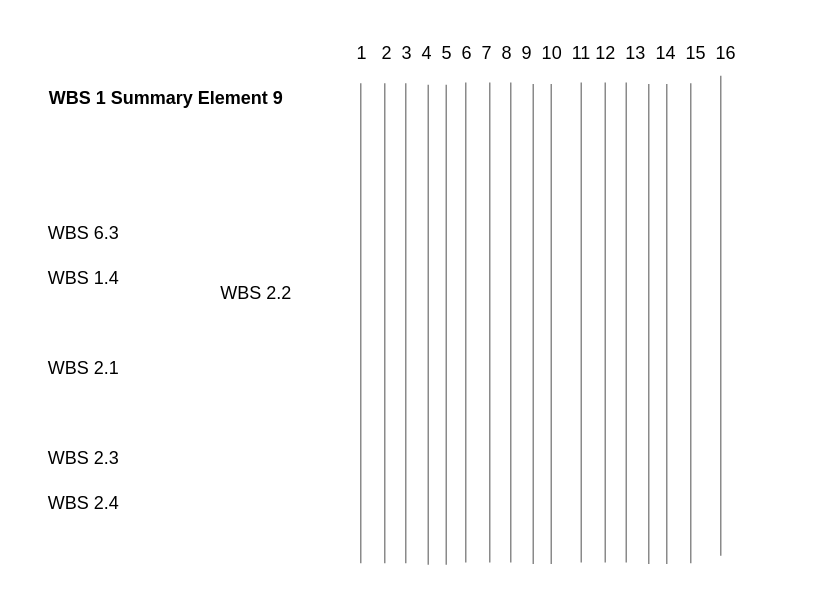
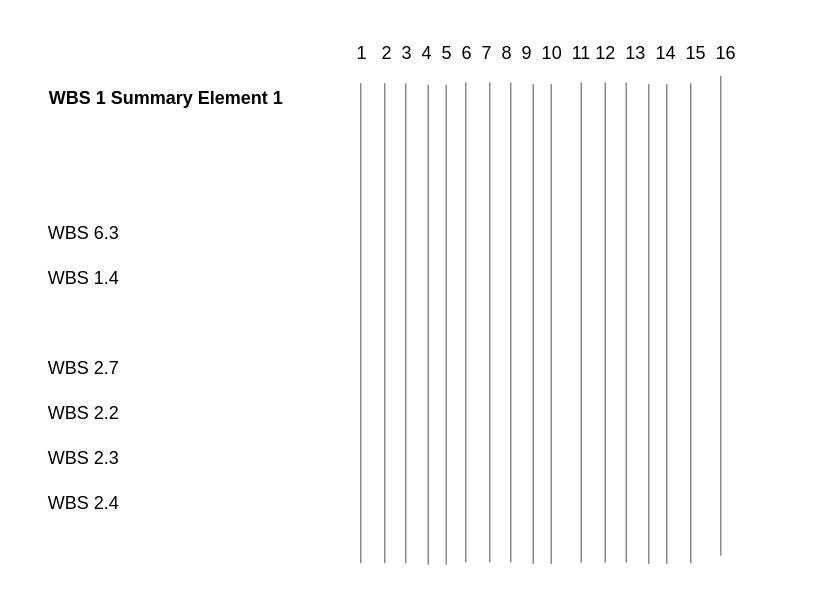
  <mxCell id="0" />
  <mxCell id="1" parent="0" />
- <mxCell id="2" value="&lt;b&gt;WBS 1 Summary Element 9&lt;/b&gt;" style="text;html=1;align=center;verticalAlign=middle;resizable=0;points=[];autosize=1;strokeColor=none;fillColor=none;" vertex="1" parent="1"><mxGeometry y="50" width="180" height="30" as="geometry" x="20" /></mxCell>
+ <mxCell id="2" value="&lt;b&gt;WBS 1 Summary Element 1&lt;/b&gt;" style="text;html=1;align=center;verticalAlign=middle;resizable=0;points=[];autosize=1;strokeColor=none;fillColor=none;" vertex="1" parent="1"><mxGeometry y="50" width="180" height="30" as="geometry" x="20" /></mxCell>
  <mxCell id="3" value="WBS 6.3" style="text;html=1;align=center;verticalAlign=middle;resizable=0;points=[];autosize=1;strokeColor=none;fillColor=none;" vertex="1" parent="1"><mxGeometry y="140" width="70" height="30" as="geometry" x="20" /></mxCell>
  <mxCell id="4" value="WBS 1.4" style="text;html=1;align=center;verticalAlign=middle;resizable=0;points=[];autosize=1;strokeColor=none;fillColor=none;" vertex="1" parent="1"><mxGeometry y="170" width="70" height="30" as="geometry" x="20" /></mxCell>
- <mxCell id="5" value="WBS 2.1" style="text;html=1;align=center;verticalAlign=middle;resizable=0;points=[];autosize=1;strokeColor=none;fillColor=none;" vertex="1" parent="1"><mxGeometry y="230" width="70" height="30" as="geometry" x="20" /></mxCell>
- <mxCell id="6" value="WBS 2.2" style="text;html=1;align=center;verticalAlign=middle;resizable=0;points=[];autosize=1;strokeColor=none;fillColor=none;" vertex="1" parent="1"><mxGeometry x="135" y="180" width="70" height="30" as="geometry" /></mxCell>
+ <mxCell id="5" value="WBS 2.7" style="text;html=1;align=center;verticalAlign=middle;resizable=0;points=[];autosize=1;strokeColor=none;fillColor=none;" vertex="1" parent="1"><mxGeometry y="230" width="70" height="30" as="geometry" x="20" /></mxCell>
+ <mxCell id="6" value="WBS 2.2" style="text;html=1;align=center;verticalAlign=middle;resizable=0;points=[];autosize=1;strokeColor=none;fillColor=none;" vertex="1" parent="1"><mxGeometry y="260" width="70" height="30" as="geometry" x="20" /></mxCell>
  <mxCell id="7" value="WBS 2.3" style="text;html=1;align=center;verticalAlign=middle;resizable=0;points=[];autosize=1;strokeColor=none;fillColor=none;" vertex="1" parent="1"><mxGeometry y="290" width="70" height="30" as="geometry" x="20" /></mxCell>
  <mxCell id="8" value="WBS 2.4" style="text;html=1;align=center;verticalAlign=middle;resizable=0;points=[];autosize=1;strokeColor=none;fillColor=none;" vertex="1" parent="1"><mxGeometry y="320" width="70" height="30" as="geometry" x="20" /></mxCell>
  <mxCell id="9" value="1&amp;nbsp; &amp;nbsp;2&amp;nbsp; 3&amp;nbsp; 4&amp;nbsp; 5&amp;nbsp; 6&amp;nbsp; 7&amp;nbsp; 8&amp;nbsp; 9&amp;nbsp; 10&amp;nbsp; 11 12&amp;nbsp; 13&amp;nbsp; 14&amp;nbsp; 15&amp;nbsp; 16" style="text;html=1;strokeColor=none;fillColor=none;align=center;verticalAlign=middle;whiteSpace=wrap;rounded=0;" vertex="1" parent="1"><mxGeometry x="204" y="20" width="320" height="30" as="geometry" /></mxCell>
  <mxCell id="10" value="" style="endArrow=none;html=1;rounded=0;strokeColor=#8A8A8A;" edge="1" parent="1"><mxGeometry width="50" height="50" relative="1" as="geometry"><mxPoint x="240" y="375" as="sourcePoint" /><mxPoint x="240" y="55" as="targetPoint" /></mxGeometry></mxCell>
  <mxCell id="11" value="" style="endArrow=none;html=1;rounded=0;strokeColor=#8A8A8A;" edge="1" parent="1"><mxGeometry width="50" height="50" relative="1" as="geometry"><mxPoint x="256" y="375" as="sourcePoint" /><mxPoint x="256" y="55" as="targetPoint" /></mxGeometry></mxCell>
  <mxCell id="12" value="" style="endArrow=none;html=1;rounded=0;strokeColor=#8A8A8A;" edge="1" parent="1"><mxGeometry width="50" height="50" relative="1" as="geometry"><mxPoint x="270" y="375" as="sourcePoint" /><mxPoint x="270" y="55" as="targetPoint" /></mxGeometry></mxCell>
  <mxCell id="13" value="" style="endArrow=none;html=1;rounded=0;strokeColor=#8A8A8A;" edge="1" parent="1"><mxGeometry width="50" height="50" relative="1" as="geometry"><mxPoint x="285" y="376" as="sourcePoint" /><mxPoint x="285" y="56" as="targetPoint" /></mxGeometry></mxCell>
  <mxCell id="14" value="" style="endArrow=none;html=1;rounded=0;strokeColor=#8A8A8A;" edge="1" parent="1"><mxGeometry width="50" height="50" relative="1" as="geometry"><mxPoint x="297" y="376" as="sourcePoint" /><mxPoint x="297" y="56" as="targetPoint" /></mxGeometry></mxCell>
  <mxCell id="15" value="" style="endArrow=none;html=1;rounded=0;strokeColor=#8A8A8A;" edge="1" parent="1"><mxGeometry width="50" height="50" relative="1" as="geometry"><mxPoint x="310" y="374.5" as="sourcePoint" /><mxPoint x="310" y="54.5" as="targetPoint" /></mxGeometry></mxCell>
  <mxCell id="16" value="" style="endArrow=none;html=1;rounded=0;strokeColor=#8A8A8A;" edge="1" parent="1"><mxGeometry width="50" height="50" relative="1" as="geometry"><mxPoint x="326" y="374.5" as="sourcePoint" /><mxPoint x="326" y="54.5" as="targetPoint" /></mxGeometry></mxCell>
  <mxCell id="17" value="" style="endArrow=none;html=1;rounded=0;strokeColor=#8A8A8A;" edge="1" parent="1"><mxGeometry width="50" height="50" relative="1" as="geometry"><mxPoint x="340" y="374.5" as="sourcePoint" /><mxPoint x="340" y="54.5" as="targetPoint" /></mxGeometry></mxCell>
  <mxCell id="18" value="" style="endArrow=none;html=1;rounded=0;strokeColor=#8A8A8A;" edge="1" parent="1"><mxGeometry width="50" height="50" relative="1" as="geometry"><mxPoint x="355" y="375.5" as="sourcePoint" /><mxPoint x="355" y="55.5" as="targetPoint" /></mxGeometry></mxCell>
  <mxCell id="19" value="" style="endArrow=none;html=1;rounded=0;strokeColor=#8A8A8A;" edge="1" parent="1"><mxGeometry width="50" height="50" relative="1" as="geometry"><mxPoint x="367" y="375.5" as="sourcePoint" /><mxPoint x="367" y="55.5" as="targetPoint" /></mxGeometry></mxCell>
  <mxCell id="20" value="" style="endArrow=none;html=1;rounded=0;strokeColor=#8A8A8A;" edge="1" parent="1"><mxGeometry width="50" height="50" relative="1" as="geometry"><mxPoint x="387" y="374.5" as="sourcePoint" /><mxPoint x="387" y="54.5" as="targetPoint" /></mxGeometry></mxCell>
  <mxCell id="21" value="" style="endArrow=none;html=1;rounded=0;strokeColor=#8A8A8A;" edge="1" parent="1"><mxGeometry width="50" height="50" relative="1" as="geometry"><mxPoint x="403" y="374.5" as="sourcePoint" /><mxPoint x="403" y="54.5" as="targetPoint" /></mxGeometry></mxCell>
  <mxCell id="22" value="" style="endArrow=none;html=1;rounded=0;strokeColor=#8A8A8A;" edge="1" parent="1"><mxGeometry width="50" height="50" relative="1" as="geometry"><mxPoint x="417" y="374.5" as="sourcePoint" /><mxPoint x="417" y="54.5" as="targetPoint" /></mxGeometry></mxCell>
  <mxCell id="23" value="" style="endArrow=none;html=1;rounded=0;strokeColor=#8A8A8A;" edge="1" parent="1"><mxGeometry width="50" height="50" relative="1" as="geometry"><mxPoint x="432" y="375.5" as="sourcePoint" /><mxPoint x="432" y="55.5" as="targetPoint" /></mxGeometry></mxCell>
  <mxCell id="24" value="" style="endArrow=none;html=1;rounded=0;strokeColor=#8A8A8A;" edge="1" parent="1"><mxGeometry width="50" height="50" relative="1" as="geometry"><mxPoint x="444" y="375.5" as="sourcePoint" /><mxPoint x="444" y="55.5" as="targetPoint" /></mxGeometry></mxCell>
  <mxCell id="25" value="" style="endArrow=none;html=1;rounded=0;strokeColor=#8A8A8A;" edge="1" parent="1"><mxGeometry width="50" height="50" relative="1" as="geometry"><mxPoint x="460" y="375" as="sourcePoint" /><mxPoint x="460" y="55" as="targetPoint" /></mxGeometry></mxCell>
  <mxCell id="26" value="" style="endArrow=none;html=1;rounded=0;strokeColor=#8A8A8A;" edge="1" parent="1"><mxGeometry width="50" height="50" relative="1" as="geometry"><mxPoint x="480" y="370" as="sourcePoint" /><mxPoint x="480" y="50" as="targetPoint" /></mxGeometry></mxCell>
